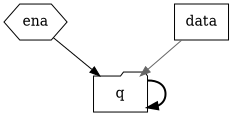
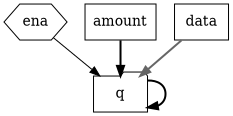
  digraph {
    node [shape=box]
    edge [color=black style=bold weight=4.0]
    q [shape=folder]
    ena [shape=hexagon]
+   amount
    data
    q -> q
    ena -> q [style=solid weight=2.0]
-   data -> q [color=gray40 style=solid weight=1.0]
+   amount -> q
+   data -> q [color=gray40 weight=1.0]
  }
